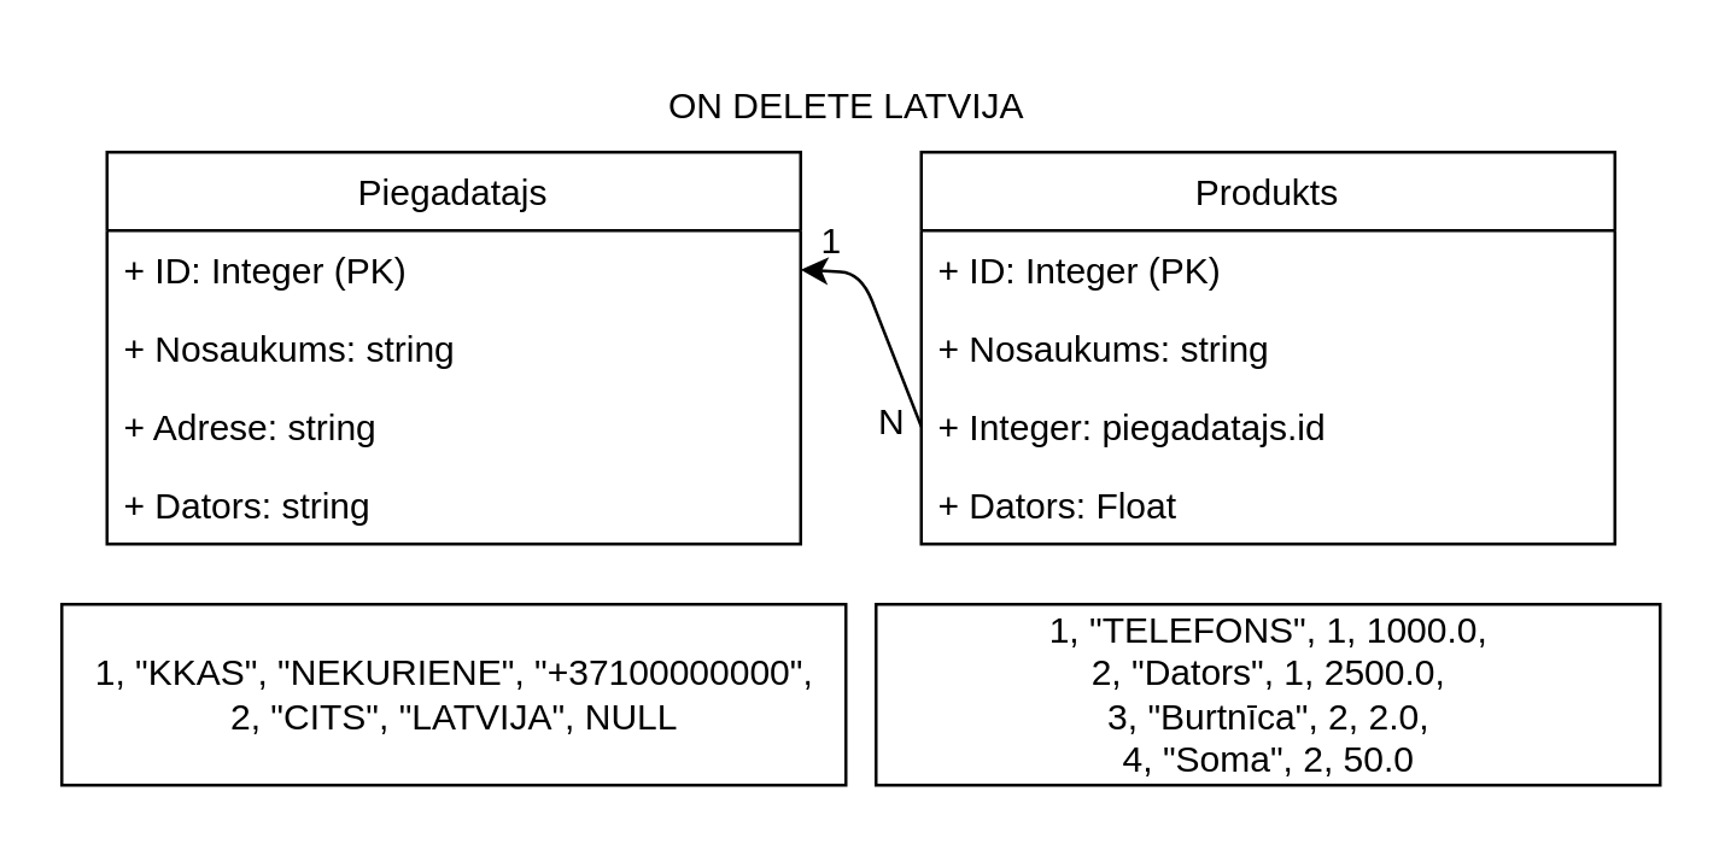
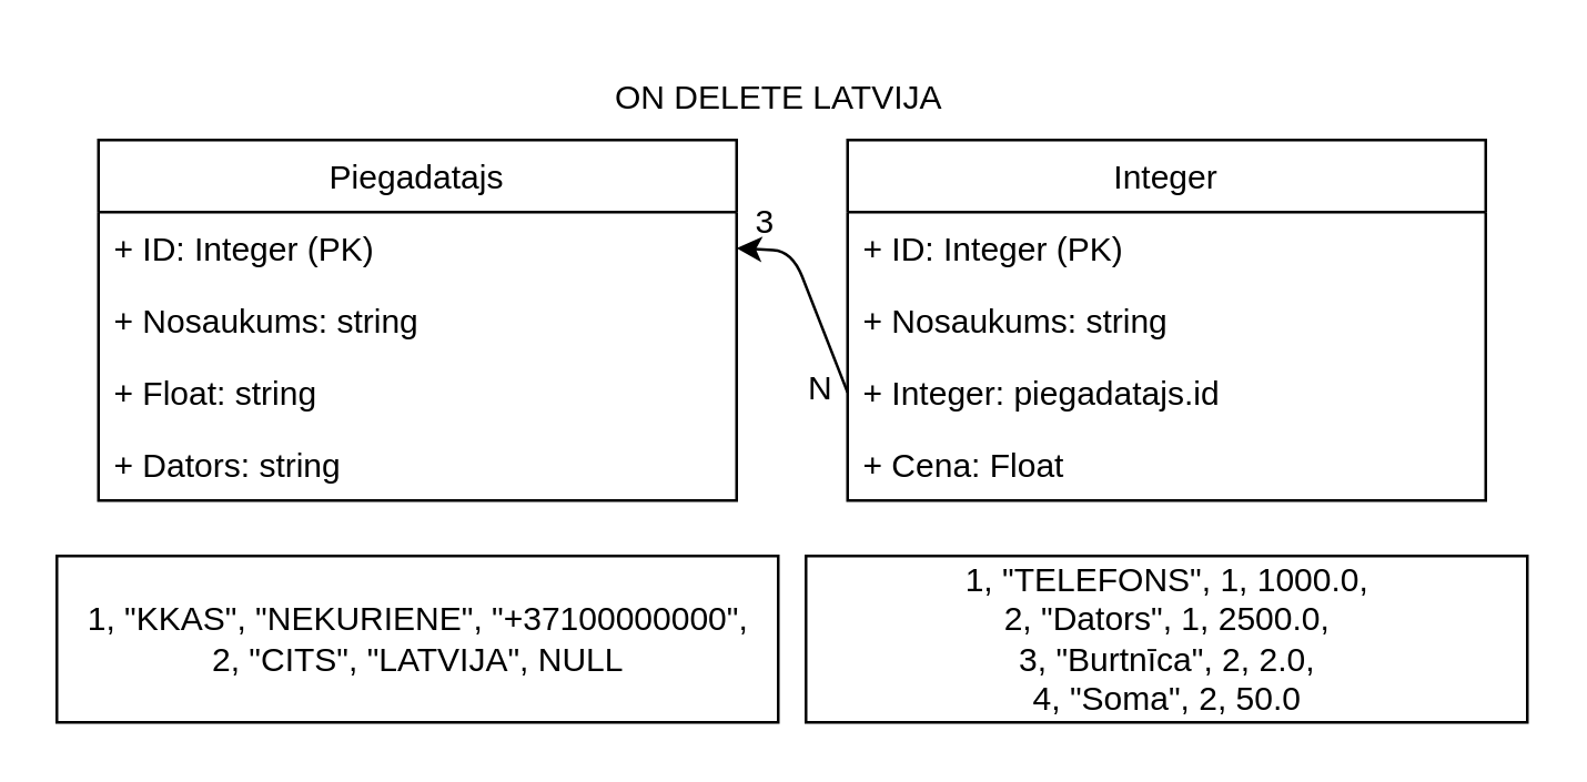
  <mxCell id="0" />
  <mxCell id="1" parent="0" />
  <mxCell id="2" value="Piegadatajs" style="swimlane;fontStyle=0;childLayout=stackLayout;horizontal=1;startSize=26;fillColor=none;horizontalStack=0;resizeParent=1;resizeParentMax=0;resizeLast=0;collapsible=1;marginBottom=0;" vertex="1" parent="1"><mxGeometry x="35" y="50" width="230" height="130" as="geometry" /></mxCell>
  <mxCell id="3" value="+ ID: Integer (PK)" style="text;strokeColor=none;fillColor=none;align=left;verticalAlign=top;spacingLeft=4;spacingRight=4;overflow=hidden;rotatable=0;points=[[0,0.5],[1,0.5]];portConstraint=eastwest;" vertex="1" parent="2"><mxGeometry y="26" width="230" height="26" as="geometry" /></mxCell>
  <mxCell id="4" value="+ Nosaukums: string" style="text;strokeColor=none;fillColor=none;align=left;verticalAlign=top;spacingLeft=4;spacingRight=4;overflow=hidden;rotatable=0;points=[[0,0.5],[1,0.5]];portConstraint=eastwest;" vertex="1" parent="2"><mxGeometry y="52" width="230" height="26" as="geometry" /></mxCell>
- <mxCell id="5" value="+ Adrese: string" style="text;strokeColor=none;fillColor=none;align=left;verticalAlign=top;spacingLeft=4;spacingRight=4;overflow=hidden;rotatable=0;points=[[0,0.5],[1,0.5]];portConstraint=eastwest;" vertex="1" parent="2"><mxGeometry y="78" width="230" height="26" as="geometry" /></mxCell>
+ <mxCell id="5" value="+ Float: string" style="text;strokeColor=none;fillColor=none;align=left;verticalAlign=top;spacingLeft=4;spacingRight=4;overflow=hidden;rotatable=0;points=[[0,0.5],[1,0.5]];portConstraint=eastwest;" vertex="1" parent="2"><mxGeometry y="78" width="230" height="26" as="geometry" /></mxCell>
  <mxCell id="6" value="+ Dators: string" style="text;strokeColor=none;fillColor=none;align=left;verticalAlign=top;spacingLeft=4;spacingRight=4;overflow=hidden;rotatable=0;points=[[0,0.5],[1,0.5]];portConstraint=eastwest;" vertex="1" parent="2"><mxGeometry y="104" width="230" height="26" as="geometry" /></mxCell>
  <mxCell id="7" value="1, &quot;KKAS&quot;, &quot;NEKURIENE&quot;, &quot;+37100000000&quot;,&lt;br&gt;2, &quot;CITS&quot;, &quot;LATVIJA&quot;, NULL" style="html=1;" vertex="1" parent="1"><mxGeometry x="20" y="200" width="260" height="60" as="geometry" /></mxCell>
- <mxCell id="8" value="Produkts" style="swimlane;fontStyle=0;childLayout=stackLayout;horizontal=1;startSize=26;fillColor=none;horizontalStack=0;resizeParent=1;resizeParentMax=0;resizeLast=0;collapsible=1;marginBottom=0;" vertex="1" parent="1"><mxGeometry x="305" y="50" width="230" height="130" as="geometry" /></mxCell>
+ <mxCell id="8" value="Integer" style="swimlane;fontStyle=0;childLayout=stackLayout;horizontal=1;startSize=26;fillColor=none;horizontalStack=0;resizeParent=1;resizeParentMax=0;resizeLast=0;collapsible=1;marginBottom=0;" vertex="1" parent="1"><mxGeometry x="305" y="50" width="230" height="130" as="geometry" /></mxCell>
  <mxCell id="9" value="+ ID: Integer (PK)" style="text;strokeColor=none;fillColor=none;align=left;verticalAlign=top;spacingLeft=4;spacingRight=4;overflow=hidden;rotatable=0;points=[[0,0.5],[1,0.5]];portConstraint=eastwest;" vertex="1" parent="8"><mxGeometry y="26" width="230" height="26" as="geometry" /></mxCell>
  <mxCell id="10" value="+ Nosaukums: string" style="text;strokeColor=none;fillColor=none;align=left;verticalAlign=top;spacingLeft=4;spacingRight=4;overflow=hidden;rotatable=0;points=[[0,0.5],[1,0.5]];portConstraint=eastwest;" vertex="1" parent="8"><mxGeometry y="52" width="230" height="26" as="geometry" /></mxCell>
  <mxCell id="11" value="+ Integer: piegadatajs.id" style="text;strokeColor=none;fillColor=none;align=left;verticalAlign=top;spacingLeft=4;spacingRight=4;overflow=hidden;rotatable=0;points=[[0,0.5],[1,0.5]];portConstraint=eastwest;" vertex="1" parent="8"><mxGeometry y="78" width="230" height="26" as="geometry" /></mxCell>
- <mxCell id="12" value="+ Dators: Float" style="text;strokeColor=none;fillColor=none;align=left;verticalAlign=top;spacingLeft=4;spacingRight=4;overflow=hidden;rotatable=0;points=[[0,0.5],[1,0.5]];portConstraint=eastwest;" vertex="1" parent="8"><mxGeometry y="104" width="230" height="26" as="geometry" /></mxCell>
+ <mxCell id="12" value="+ Cena: Float" style="text;strokeColor=none;fillColor=none;align=left;verticalAlign=top;spacingLeft=4;spacingRight=4;overflow=hidden;rotatable=0;points=[[0,0.5],[1,0.5]];portConstraint=eastwest;" vertex="1" parent="8"><mxGeometry y="104" width="230" height="26" as="geometry" /></mxCell>
  <mxCell id="13" style="edgeStyle=none;html=1;exitX=0;exitY=0.5;exitDx=0;exitDy=0;entryX=1;entryY=0.5;entryDx=0;entryDy=0;" edge="1" parent="1" source="11" target="3"><mxGeometry relative="1" as="geometry"><Array as="points"><mxPoint x="285" y="90" /></Array></mxGeometry></mxCell>
- <mxCell id="14" value="1" style="text;html=1;align=center;verticalAlign=middle;resizable=0;points=[];autosize=1;strokeColor=none;fillColor=none;" vertex="1" parent="1"><mxGeometry x="260" y="65" width="30" height="30" as="geometry" /></mxCell>
+ <mxCell id="14" value="3" style="text;html=1;align=center;verticalAlign=middle;resizable=0;points=[];autosize=1;strokeColor=none;fillColor=none;" vertex="1" parent="1"><mxGeometry x="260" y="65" width="30" height="30" as="geometry" /></mxCell>
  <mxCell id="15" value="N" style="text;html=1;align=center;verticalAlign=middle;resizable=0;points=[];autosize=1;strokeColor=none;fillColor=none;" vertex="1" parent="1"><mxGeometry x="280" y="125" width="30" height="30" as="geometry" /></mxCell>
  <mxCell id="16" value="ON DELETE LATVIJA" style="text;html=1;align=center;verticalAlign=middle;resizable=0;points=[];autosize=1;strokeColor=none;fillColor=none;" vertex="1" parent="1"><mxGeometry x="205" y="20" width="150" height="30" as="geometry" /></mxCell>
  <mxCell id="17" value="1, &quot;TELEFONS&quot;, 1, 1000.0,&lt;br&gt;2, &quot;Dators&quot;, 1, 2500.0,&lt;br&gt;3, &quot;Burtnīca&quot;, 2, 2.0,&lt;br&gt;4, &quot;Soma&quot;, 2, 50.0" style="html=1;" vertex="1" parent="1"><mxGeometry x="290" y="200" width="260" height="60" as="geometry" /></mxCell>
